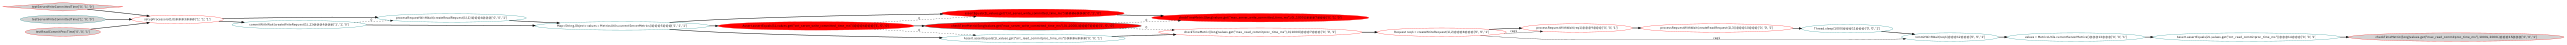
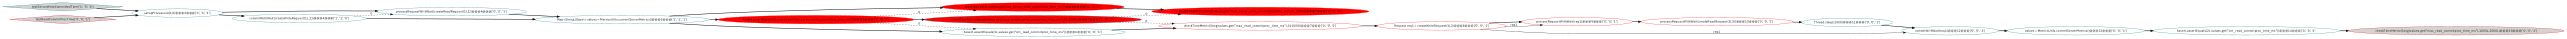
  digraph {
    fontname="IBM Plex Sans"
    rankdir=LR
    node [color=teal fillcolor=white fontname="IBM Plex Sans" shape=ellipse style=filled]
    edge [fontname="IBM Plex Sans" style=bold]
    n1 [color=red fillcolor=red label="checkTimeMetric((long)values.get(\"max_server_write_committed_time_ms\"),0L,1000L)@@@7@@@['0', '1', '0']"]
    n2 [label="Assert.assertEquals(2L,values.get(\"cnt_read_commitproc_time_ms\"))@@@14@@@['0', '0', '1']"]
    n3 [color=red fillcolor=lightgray label="checkTimeMetric((long)values.get(\"max_read_commitproc_time_ms\"),1000L,2000L)@@@15@@@['0', '0', '1']"]
-   n4 [color=red fillcolor=lightgray label="testServerWriteCommittedTime['0', '1', '0']" shape=diamond]
-   n5 [color=red label="setupProcessors(0,0)@@@3@@@['1', '1', '1']"]
+   n5 [label="setupProcessors(0,0)@@@3@@@['1', '1', '1']"]
    n6 [label="processRequestWithWait(createReadRequest(1l,1))@@@4@@@['0', '0', '1']"]
    n7 [label="commitWithWait(createWriteRequest(1L,1))@@@4@@@['1', '1', '0']"]
    n8 [label="values = MetricsUtils.currentServerMetrics()@@@13@@@['0', '0', '1']"]
    n9 [color=red label="processRequestWithWait(req1)@@@9@@@['0', '0', '1']"]
    n10 [color=red label="processRequestWithWait(createReadRequest(1l,3))@@@10@@@['0', '0', '1']"]
    n11 [label="Thread.sleep(1000)@@@11@@@['0', '0', '1']"]
    n12 [label="Assert.assertEquals(1L,values.get(\"cnt_read_commitproc_time_ms\"))@@@6@@@['0', '0', '1']"]
    n13 [color=red label="checkTimeMetric((long)values.get(\"max_read_commitproc_time_ms\"),0l,1000l)@@@7@@@['0', '0', '1']"]
    n14 [color=red label="Request req1 = createWriteRequest(1l,2)@@@8@@@['0', '0', '1']"]
    n15 [label="Map<String,Object> values = MetricsUtils.currentServerMetrics()@@@5@@@['1', '1', '1']"]
    n16 [color=red fillcolor=red label="assertEquals(1L,values.get(\"cnt_server_write_committed_time_ms\"))@@@6@@@['0', '1', '0']"]
    n17 [color=red fillcolor=red label="Assert.assertEquals(1L,values.get(\"cnt_server_write_committed_time_ms\"))@@@6@@@['1', '0', '0']"]
    n18 [fillcolor=red label="checkTimeMetric((long)values.get(\"max_server_write_committed_time_ms\"),0L,1000L)@@@7@@@['1', '0', '0']"]
    n19 [label="commitWithWait(req1)@@@12@@@['0', '0', '1']"]
-   n20 [fillcolor=lightgray label="testServerWriteCommittedTime['1', '0', '0']"]
-   n21 [color=red fillcolor=lightgray label="testReadCommitProcTime['0', '0', '1']"]
+   n20 [fillcolor=lightgray label="testServerWriteCommittedTime['1', '0', '0']" shape=diamond]
+   n21 [color=red fillcolor=lightgray label="testReadCommitProcTime['0', '0', '1']" shape=diamond]
    n2 -> n3
-   n4 -> n5
    n5 -> n6
    n5 -> n7
    n6 -> n15
    n7 -> n6 [label=0 style=dashed]
    n7 -> n15
    n8 -> n2
    n9 -> n10
    n10 -> n11
    n11 -> n19
    n12 -> n13
    n13 -> n14
    n14 -> n9
    n14 -> n9 [label=req1 style=solid]
    n14 -> n19 [label=req1 style=solid]
    n15 -> n12
    n15 -> n16
    n15 -> n17
    n16 -> n1
    n17 -> n12 [label=0 style=dashed]
    n17 -> n16 [label=0 style=dashed]
    n17 -> n18
    n18 -> n1 [label=0 style=dashed]
    n18 -> n13 [label=0 style=dashed]
    n19 -> n8
    n20 -> n5
    n21 -> n5
  }
